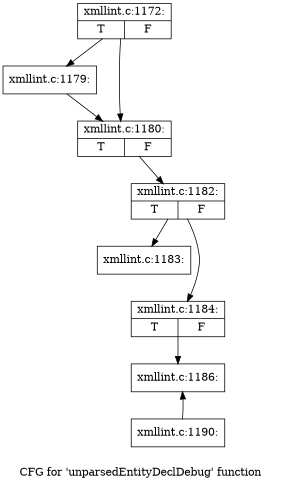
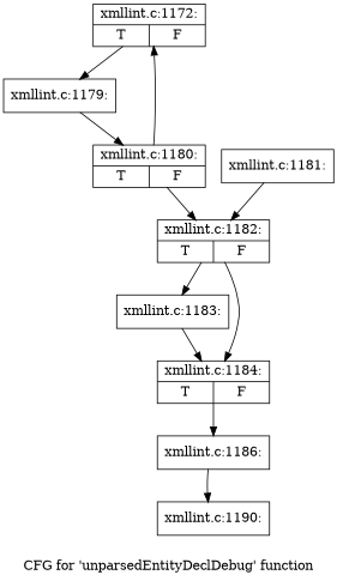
  digraph {
    label="CFG for 'unparsedEntityDeclDebug' function"
    node [shape=record]
    n1 [label="{xmllint.c:1172:|{<s0>T|<s1>F}}"]
    n2 [label="{xmllint.c:1179:}"]
    n3 [label="{xmllint.c:1180:|{<s0>T|<s1>F}}"]
    n4 [label="{xmllint.c:1182:|{<s0>T|<s1>F}}"]
+   n5 [label="{xmllint.c:1181:}"]
    n6 [label="{xmllint.c:1183:}"]
    n7 [label="{xmllint.c:1184:|{<s0>T|<s1>F}}"]
    n8 [label="{xmllint.c:1186:}"]
    n9 [label="{xmllint.c:1190:}"]
    n1 -> n2
-   n1 -> n3
+   n3 -> n1
    n2 -> n3
    n3 -> n4
    n4 -> n6
    n4 -> n7
+   n5 -> n4
+   n6 -> n7
    n7 -> n8
-   n9 -> n8
+   n8 -> n9
  }
